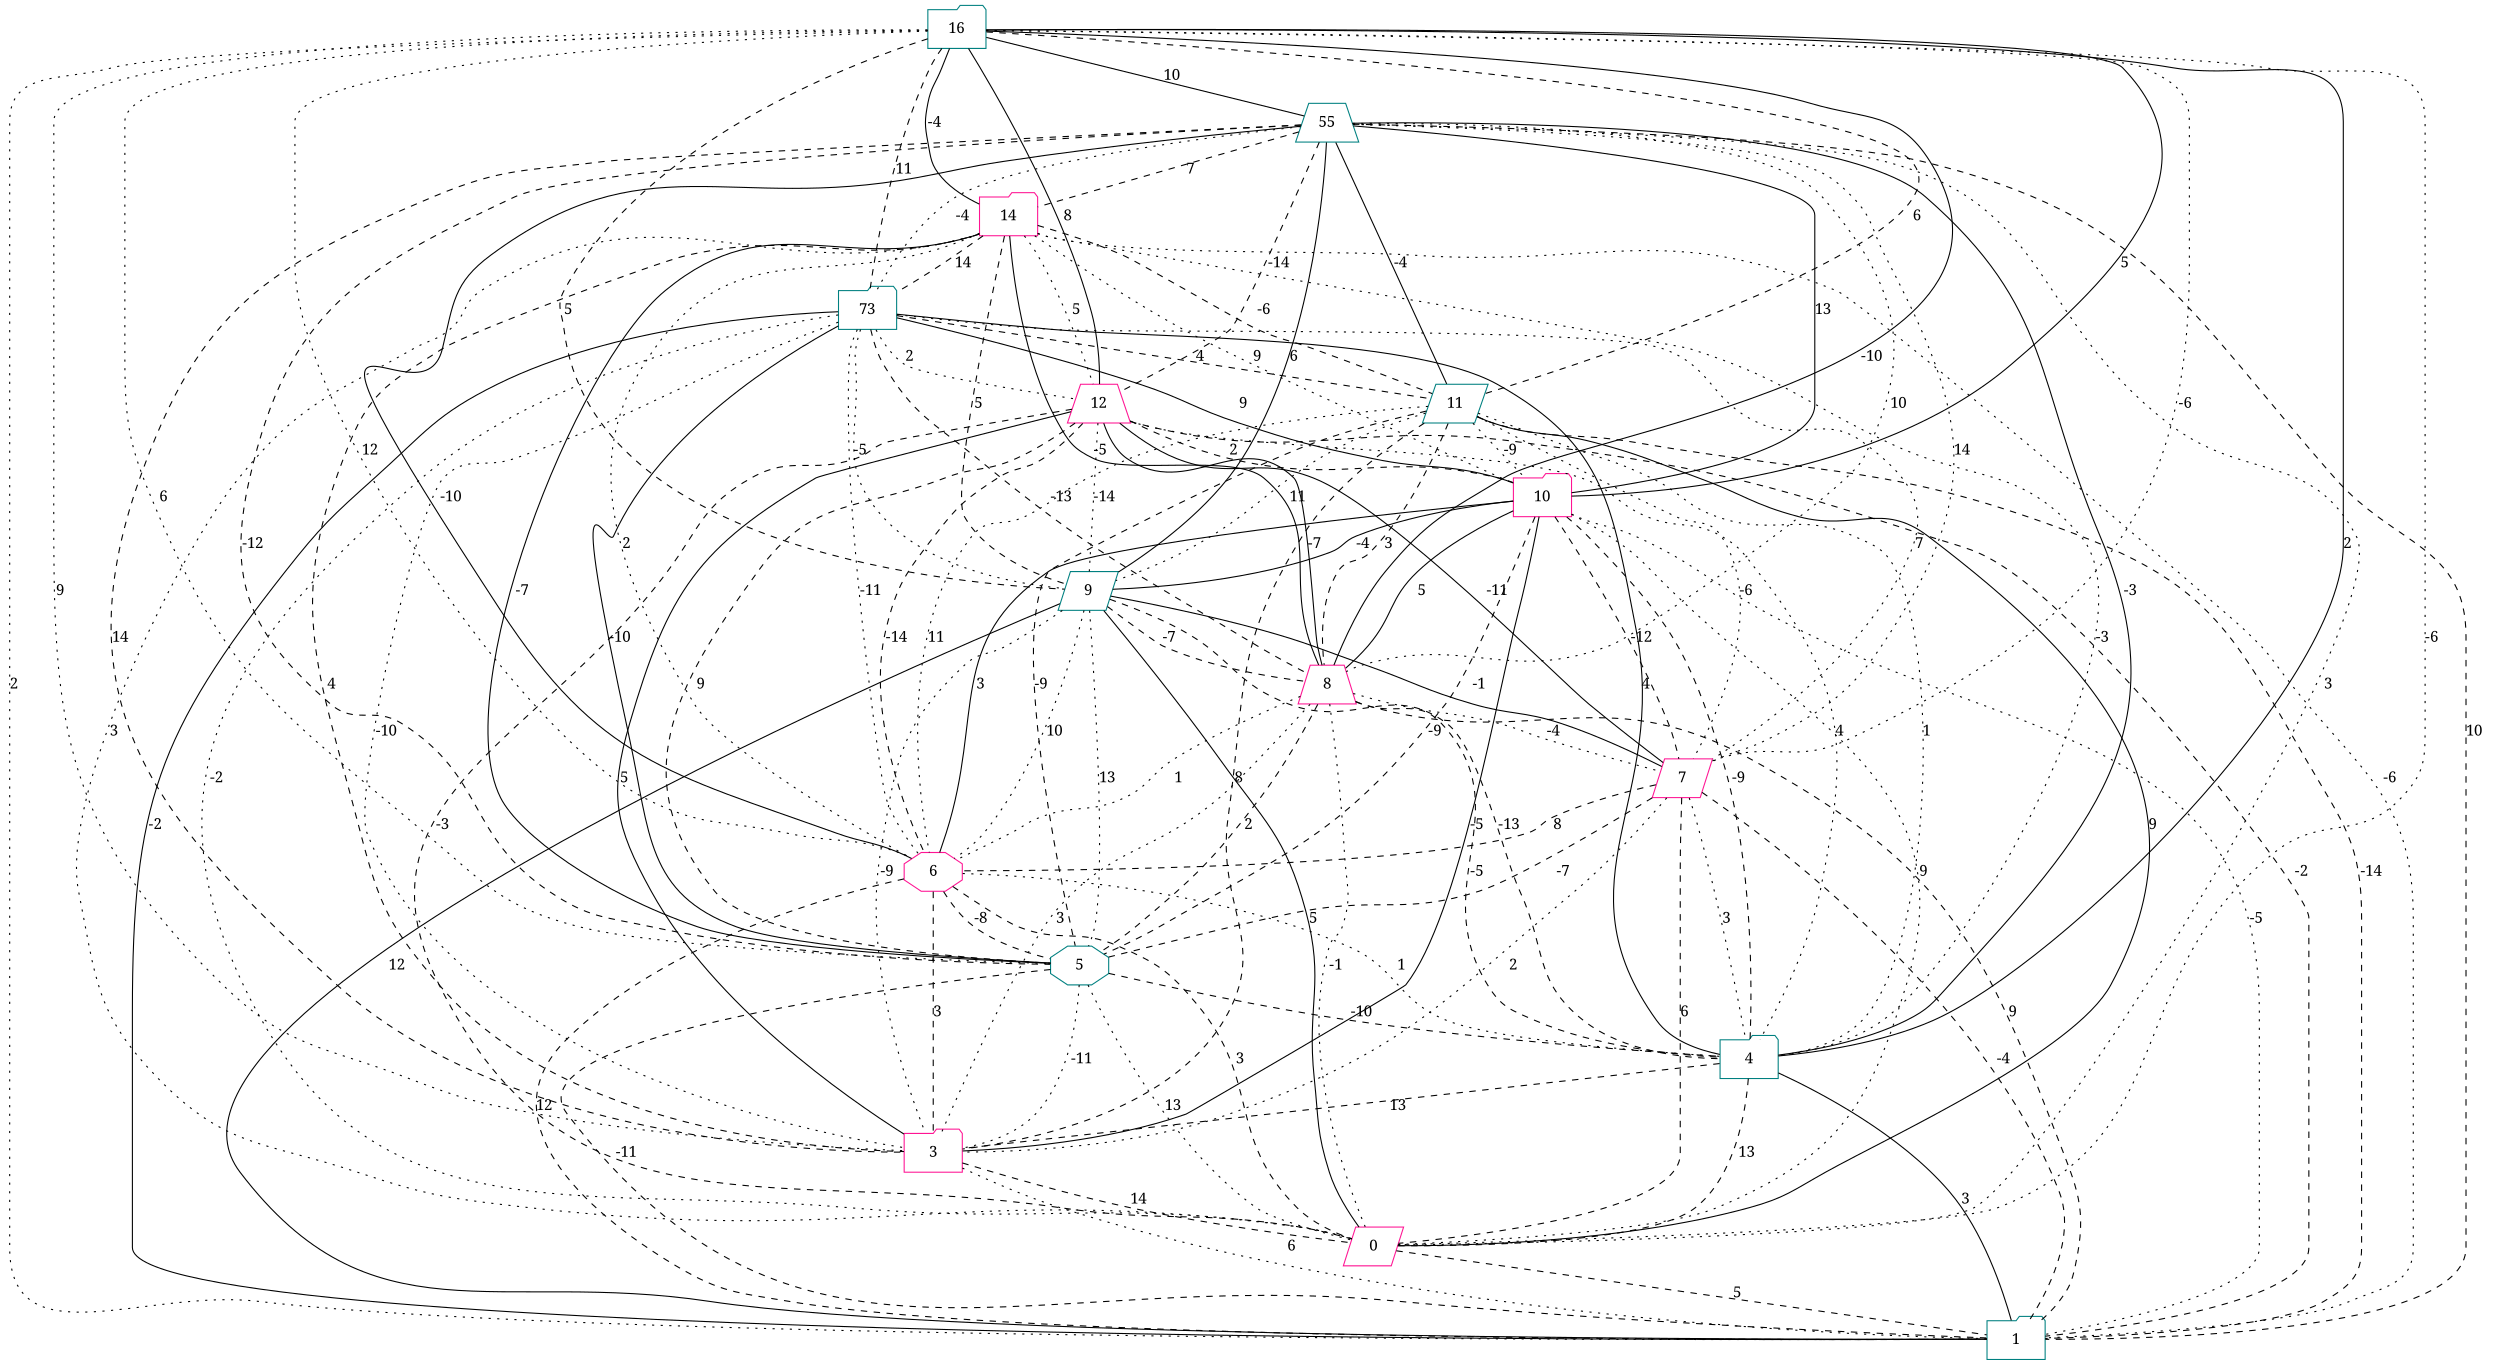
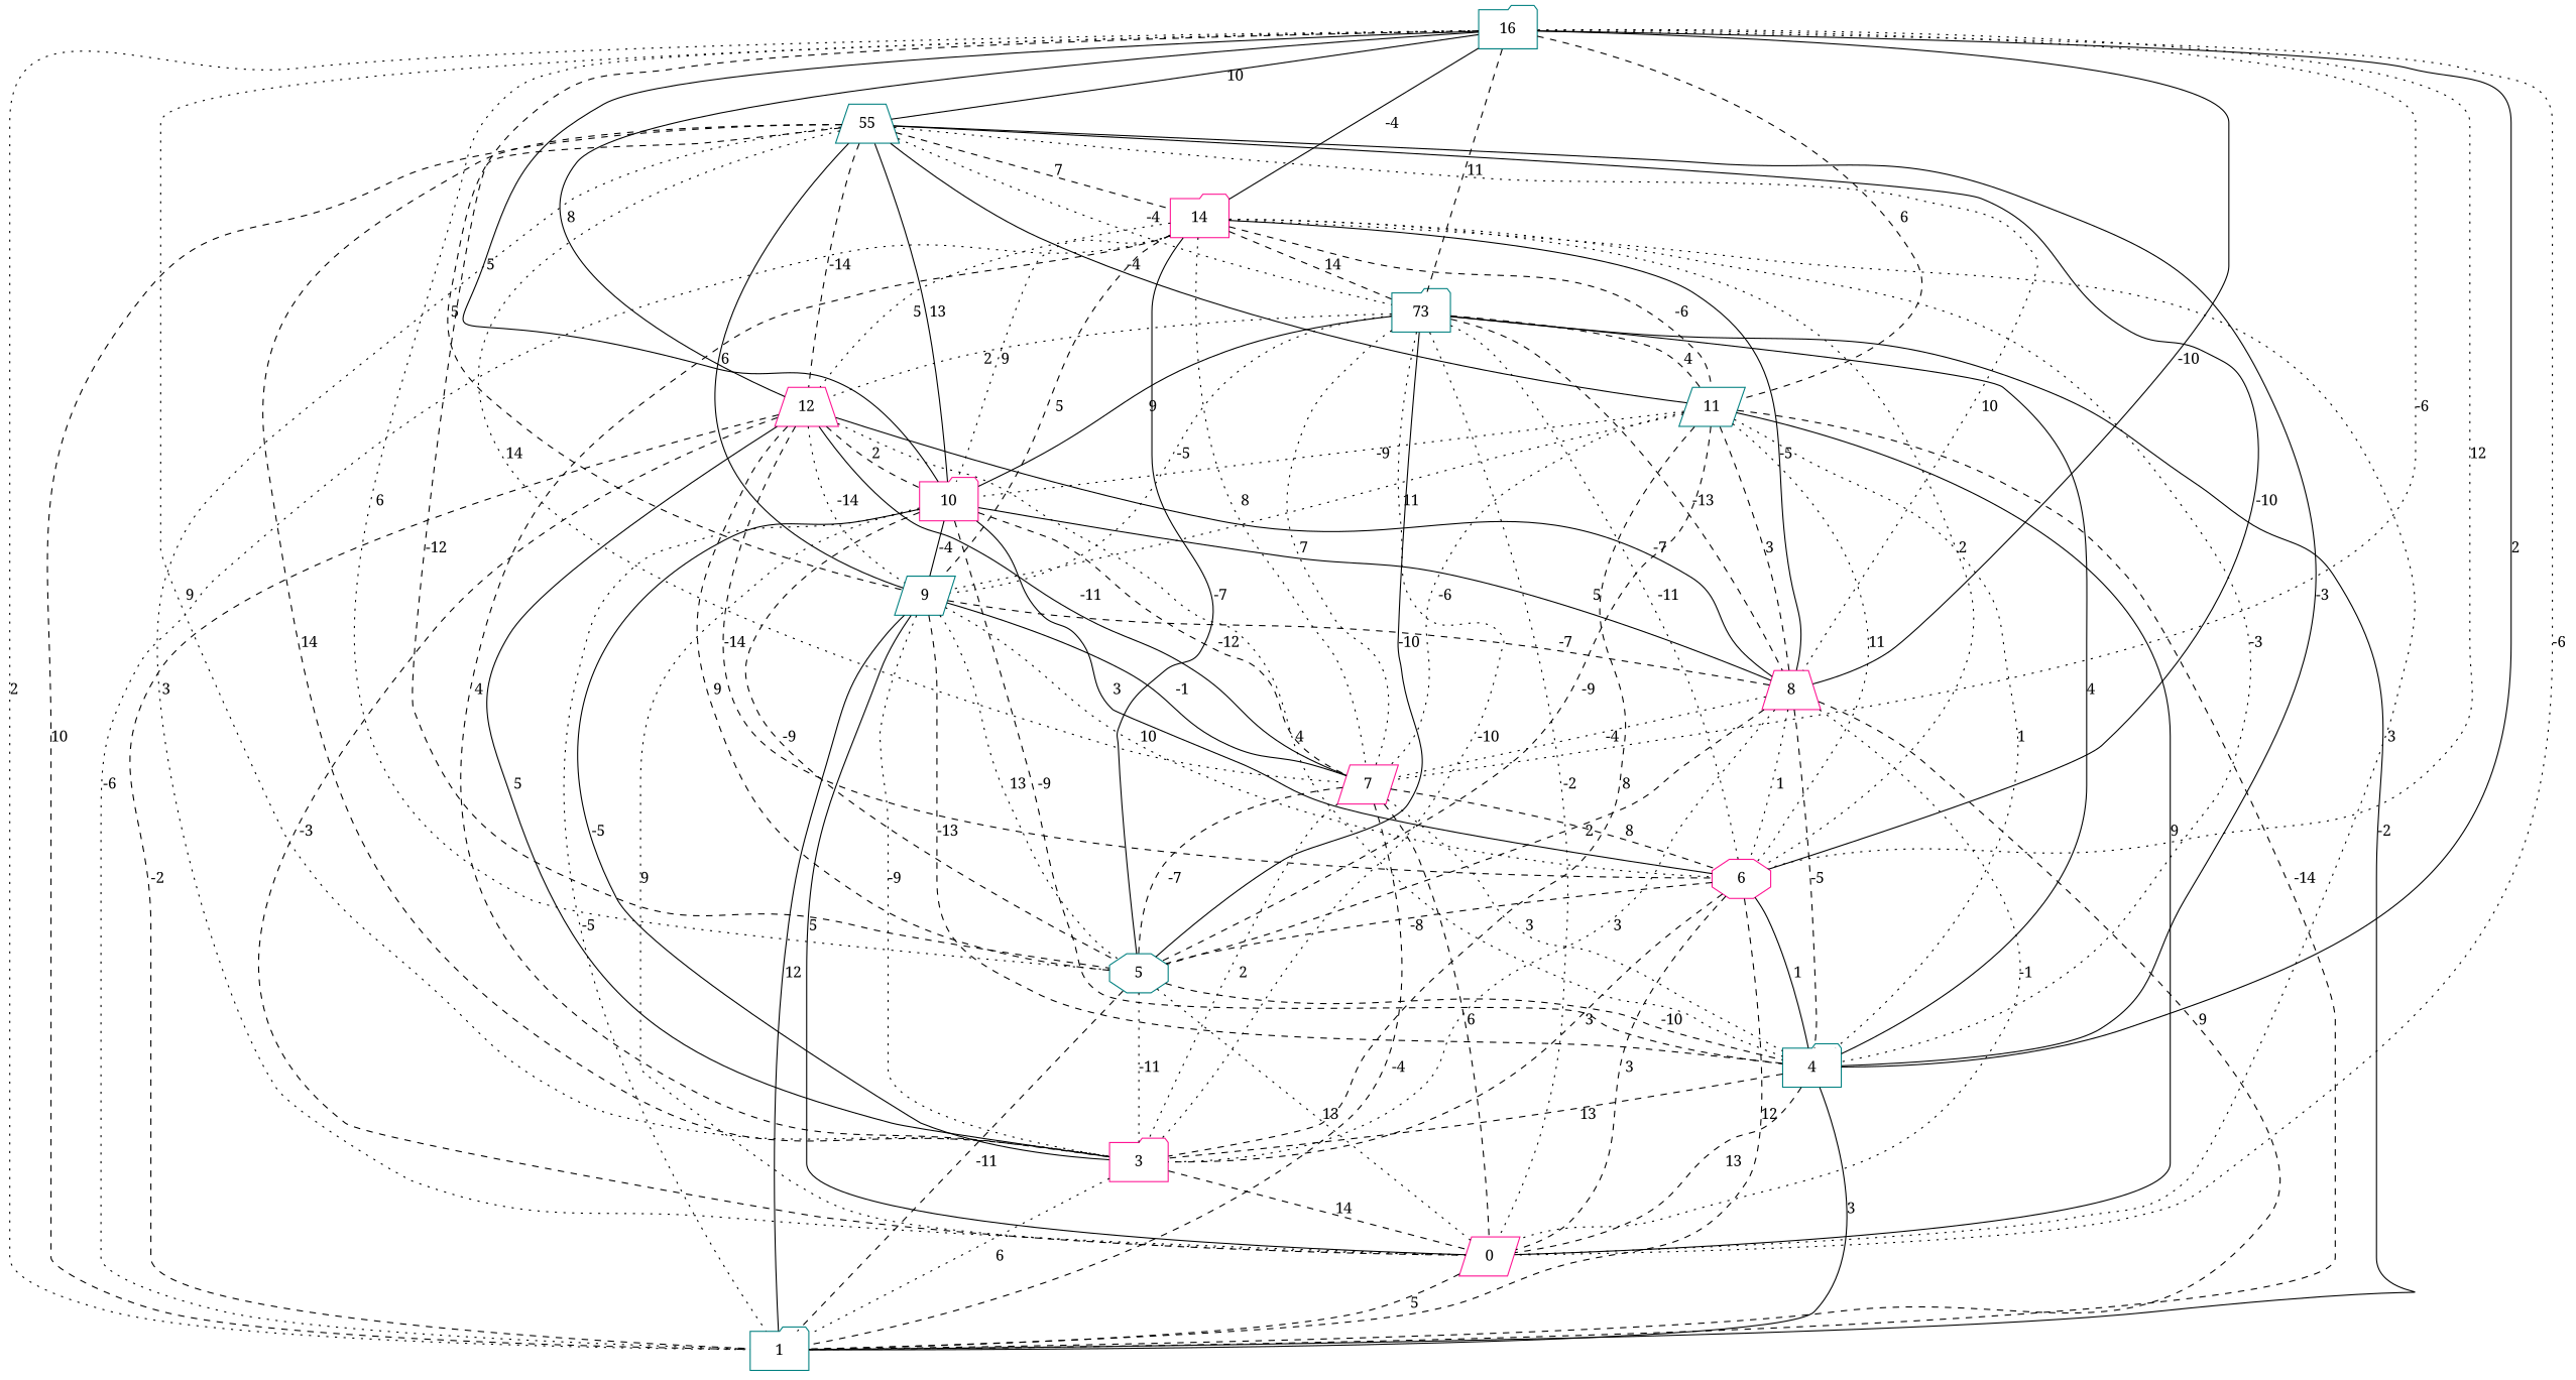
  graph {
    fontname="Noto Serif"
    node [color=teal fontname="Noto Serif" shape=folder]
    edge [fontname="Noto Serif" style=dotted]
    16
    1
    n3 [color=deeppink label=0 shape=parallelogram]
    3 [color=deeppink]
    4
    5 [shape=octagon]
    6 [color=deeppink shape=octagon]
    7 [color=deeppink shape=parallelogram]
    8 [color=deeppink shape=trapezium]
    9 [shape=parallelogram]
    10 [color=deeppink]
    11 [shape=parallelogram]
    12 [color=deeppink shape=trapezium]
    n14 [label=73]
    14 [color=deeppink]
    n16 [label=55 shape=trapezium]
    16 -- 1 [label=2]
    16 -- n3 [label=-6]
    16 -- 3 [label=9]
    16 -- 4 [label=2 style=solid]
    16 -- 5 [label=6]
    16 -- 6 [label=12]
    16 -- 7 [label=-6]
    16 -- 8 [label=-10 style=solid]
    16 -- 9 [label=5 style=dashed]
    16 -- 10 [label=5 style=solid]
    16 -- 11 [label=6 style=dashed]
    16 -- 12 [label=8 style=solid]
    16 -- n14 [label=11 style=dashed]
    16 -- 14 [label=-4 style=solid]
    16 -- n16 [label=10 style=solid]
    n3 -- 1 [label=5 style=dashed]
    3 -- 1 [label=6]
    3 -- n3 [label=14 style=dashed]
    4 -- 1 [label=3 style=solid]
    4 -- n3 [label=13 style=dashed]
    4 -- 3 [label=13 style=dashed]
    5 -- 1 [label=-11 style=dashed]
    5 -- n3 [label=13]
    5 -- 3 [label=-11]
    5 -- 4 [label=-10 style=dashed]
    6 -- 1 [label=12 style=dashed]
    6 -- n3 [label=3 style=dashed]
    6 -- 3 [label=3 style=dashed]
-   6 -- 4 [label=1]
+   6 -- 4 [label=1 style=solid]
    6 -- 5 [label=-8 style=dashed]
    7 -- 1 [label=-4 style=dashed]
    7 -- n3 [label=6 style=dashed]
    7 -- 3 [label=2]
    7 -- 4 [label=3]
    7 -- 5 [label=-7 style=dashed]
    7 -- 6 [label=8 style=dashed]
    8 -- 1 [label=9 style=dashed]
    8 -- n3 [label=-1]
    8 -- 3 [label=3]
    8 -- 4 [label=-5 style=dashed]
    8 -- 5 [label=2 style=dashed]
    8 -- 6 [label=1]
    8 -- 7 [label=-4]
    9 -- 1 [label=12 style=solid]
    9 -- n3 [label=5 style=solid]
    9 -- 3 [label=-9]
    9 -- 4 [label=-13 style=dashed]
    9 -- 5 [label=13]
    9 -- 6 [label=10]
    9 -- 7 [label=-1 style=solid]
    9 -- 8 [label=-7 style=dashed]
    10 -- 1 [label=-5]
    10 -- n3 [label=9]
    10 -- 3 [label=-5 style=solid]
    10 -- 4 [label=-9 style=dashed]
    10 -- 5 [label=-9 style=dashed]
    10 -- 6 [label=3 style=solid]
    10 -- 7 [label=-12 style=dashed]
    10 -- 8 [label=5 style=solid]
    10 -- 9 [label=-4 style=solid]
    11 -- 1 [label=-14 style=dashed]
    11 -- n3 [label=9 style=solid]
    11 -- 3 [label=8 style=dashed]
    11 -- 4 [label=1]
    11 -- 5 [label=-9 style=dashed]
    11 -- 6 [label=11]
    11 -- 7 [label=-6]
    11 -- 8 [label=3 style=dashed]
    11 -- 9 [label=11]
    11 -- 10 [label=-9]
    12 -- 1 [label=-2 style=dashed]
    12 -- n3 [label=-3 style=dashed]
    12 -- 3 [label=5 style=solid]
    12 -- 4 [label=4]
    12 -- 5 [label=9 style=dashed]
    12 -- 6 [label=-14 style=dashed]
    12 -- 7 [label=-11 style=solid]
    12 -- 8 [label=-7 style=solid]
    12 -- 9 [label=-14]
    12 -- 10 [label=2 style=dashed]
    n14 -- 1 [label=-2 style=solid]
    n14 -- n3 [label=-2]
    n14 -- 3 [label=-10]
    n14 -- 4 [label=4 style=solid]
    n14 -- 5 [label=-10 style=solid]
    n14 -- 6 [label=-11]
    n14 -- 7 [label=7]
    n14 -- 8 [label=-13 style=dashed]
    n14 -- 9 [label=-5]
    n14 -- 10 [label=9 style=solid]
    n14 -- 11 [label=4 style=dashed]
    n14 -- 12 [label=2]
    14 -- 1 [label=-6]
    14 -- n3 [label=3]
    14 -- 3 [label=4 style=dashed]
    14 -- 4 [label=-3]
    14 -- 5 [label=-7 style=solid]
    14 -- 6 [label=2]
+   14 -- 7 [label=8]
    14 -- 8 [label=-5 style=solid]
    14 -- 9 [label=5 style=dashed]
    14 -- 10 [label=9]
    14 -- 11 [label=-6 style=dashed]
    14 -- 12 [label=5]
    14 -- n14 [label=14 style=dashed]
    n16 -- 1 [label=10 style=dashed]
    n16 -- n3 [label=3]
    n16 -- 3 [label=14 style=dashed]
    n16 -- 4 [label=-3 style=solid]
    n16 -- 5 [label=-12 style=dashed]
    n16 -- 6 [label=-10 style=solid]
    n16 -- 7 [label=14]
    n16 -- 8 [label=10]
    n16 -- 9 [label=6 style=solid]
    n16 -- 10 [label=13 style=solid]
    n16 -- 11 [label=-4 style=solid]
    n16 -- 12 [label=-14 style=dashed]
    n16 -- n14 [label=-4]
    n16 -- 14 [label=7 style=dashed]
  }
